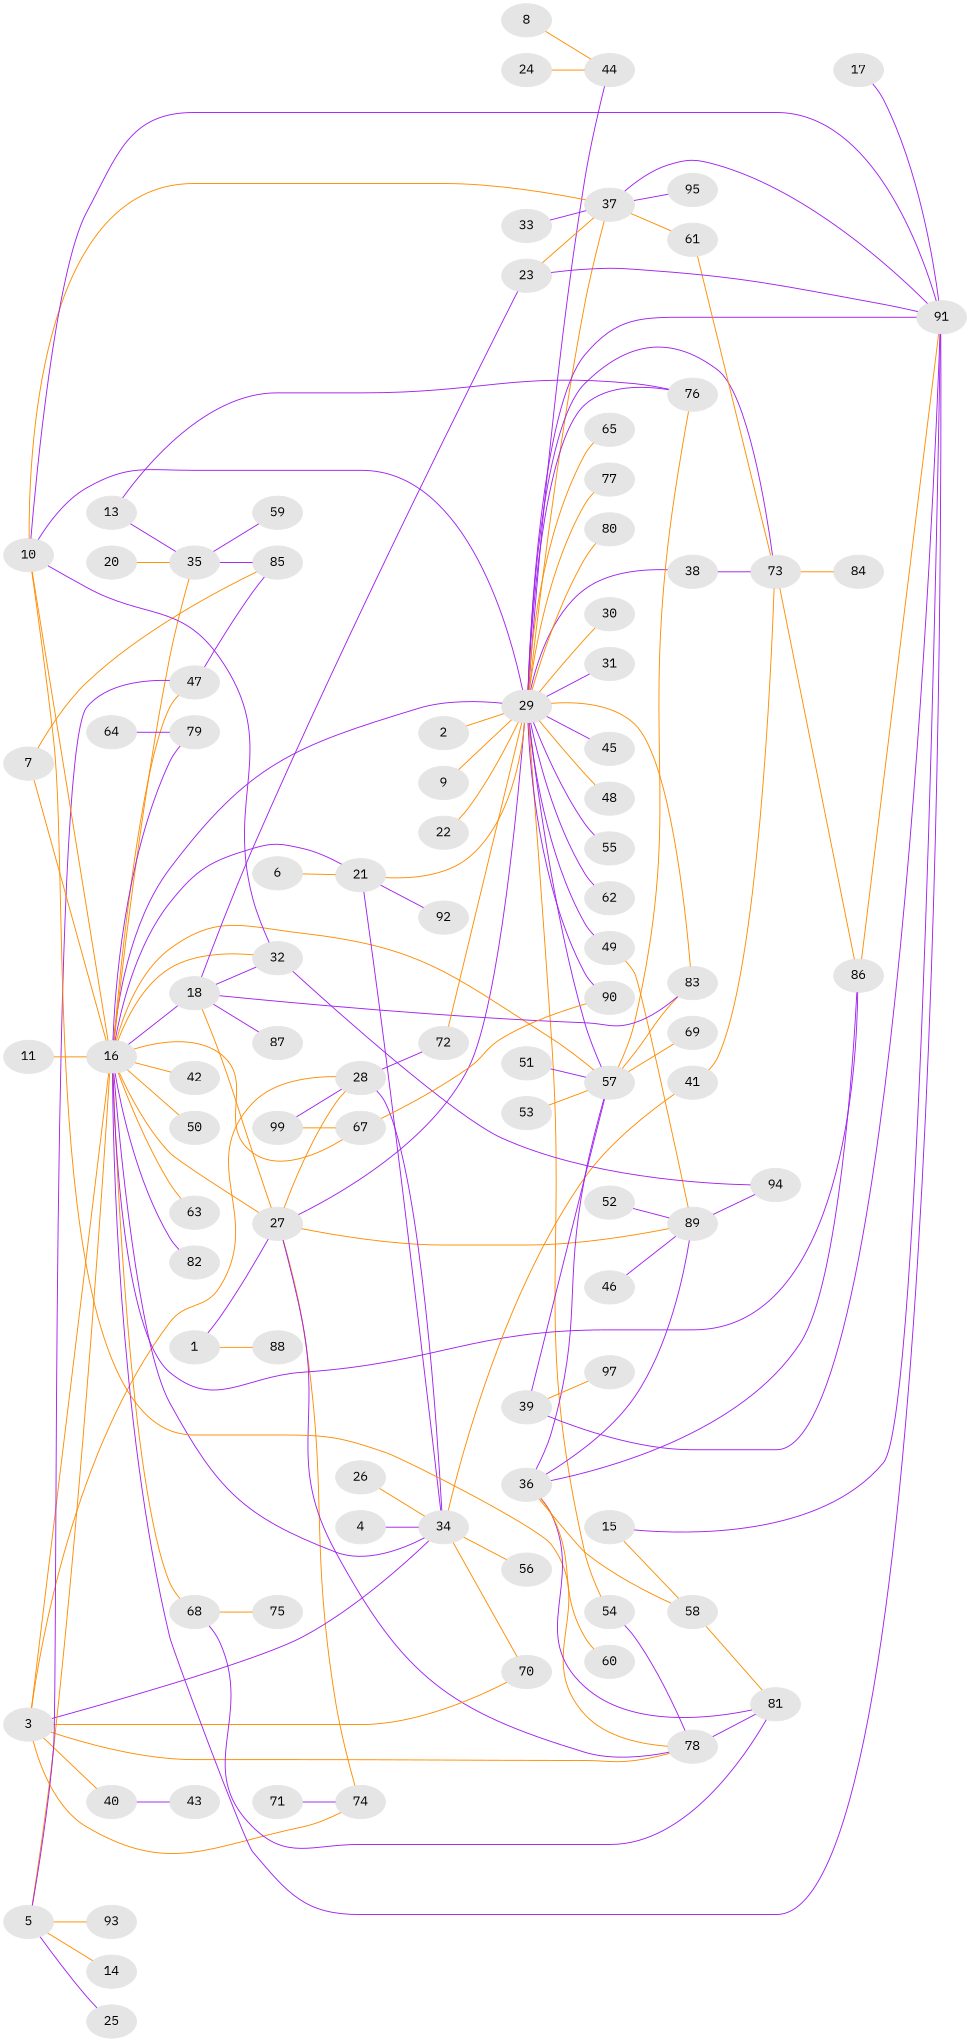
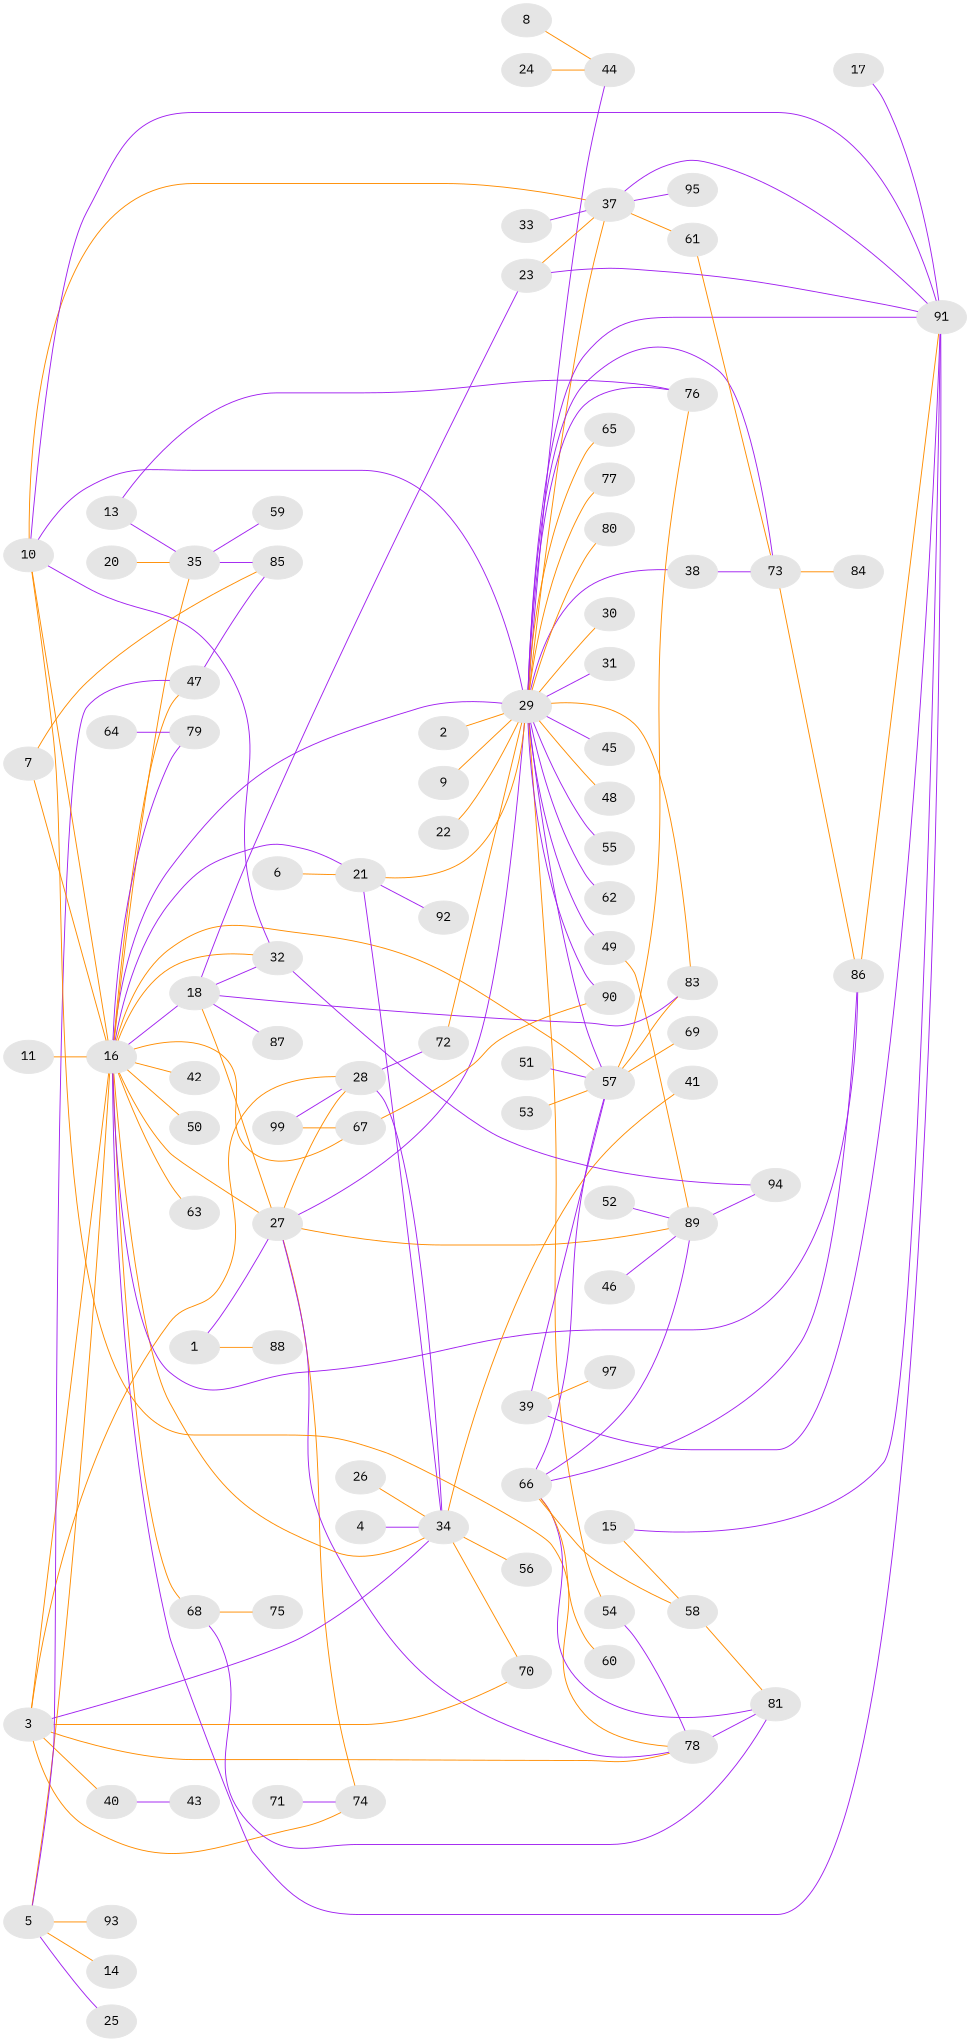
  graph {
    fontname="IBM Plex Mono"
    rankdir=LR
    node [color=gray90 fontname="IBM Plex Mono" style=filled]
    edge [color=darkorange fontname="IBM Plex Mono" weight=1.0]
    1
    27
    88
    29
    28
    74
    78
    89
    2
    44
    37
    91
    76
    57
    83
    30
    31
    38
    45
    48
    49
    54
    55
    62
    65
    73
    77
    80
    90
    3
    16
    34
    40
    70
    47
    21
    32
    35
    18
    42
    50
    63
    67
    68
    79
-   82
    86
    72
    41
    56
    43
    81
    4
    5
    14
    25
    93
    85
    6
    92
    7
    8
    9
    10
    94
    95
    61
    11
    13
    59
    15
    58
    23
    87
    69
    75
    17
    n78 [label=99]
    20
    22
    24
    26
    84
    33
-   36
+   36 [label=66]
    60
    39
    n88 [label=97]
    46
    51
    52
    53
    64
    71
    1 -- 27 [color=purple]
    1 -- 88
    27 -- 29 [color=purple]
    27 -- 28
    27 -- 74
    27 -- 78 [color=purple]
    27 -- 89
    29 -- 44 [color=purple]
    29 -- 37 [weight=2.0]
    29 -- 91 [color=purple]
    29 -- 76 [color=purple]
    29 -- 57 [color=purple]
    29 -- 83
    29 -- 30
    29 -- 31 [color=purple]
    29 -- 38 [color=purple]
    29 -- 45 [color=purple]
    29 -- 48
    29 -- 49 [color=purple]
    29 -- 54
    29 -- 55 [color=purple]
    29 -- 62 [color=purple]
    29 -- 65
    29 -- 73 [color=purple]
    29 -- 77
    29 -- 80
    29 -- 90 [color=purple]
    28 -- 34 [color=purple]
    28 -- 72 [color=purple]
    78 -- 81 [color=purple]
    89 -- 94 [color=purple]
    2 -- 29
    37 -- 91 [color=purple]
    37 -- 95 [color=purple]
    37 -- 61
    57 -- 76
    57 -- 83
    57 -- 69
    38 -- 73 [color=purple]
    49 -- 89
    54 -- 78 [color=purple]
    73 -- 86
    73 -- 84
    3 -- 28
    3 -- 74
    3 -- 78
    3 -- 16
    3 -- 34 [color=purple]
    3 -- 40
    3 -- 70
    16 -- 27
    16 -- 29 [color=purple]
    16 -- 91 [color=purple]
    16 -- 57
-   16 -- 34 [color=purple]
+   16 -- 34
    16 -- 47
    16 -- 21 [color=purple]
    16 -- 32
    16 -- 35
    16 -- 18 [color=purple]
    16 -- 42
    16 -- 50
    16 -- 63
    16 -- 67
    16 -- 68
    16 -- 79 [color=purple]
-   16 -- 82 [color=purple]
    16 -- 86 [color=purple]
    34 -- 70
    34 -- 41
    34 -- 56
    40 -- 43 [color=purple]
    47 -- 85 [color=purple]
    21 -- 29
    21 -- 34 [color=purple]
    21 -- 92 [color=purple]
    32 -- 94 [color=purple]
    35 -- 85 [color=purple]
    35 -- 59 [color=purple]
    18 -- 27
    18 -- 83 [color=purple]
    18 -- 32 [color=purple]
    18 -- 23 [color=purple]
    18 -- 87 [color=purple]
    67 -- 90
    68 -- 81 [color=purple]
    68 -- 75
    86 -- 91
    72 -- 29
-   41 -- 73
    4 -- 34 [color=purple]
    5 -- 16
    5 -- 47 [color=purple]
    5 -- 14
    5 -- 25 [color=purple]
    5 -- 93
    6 -- 21
    7 -- 16
    7 -- 85
    8 -- 44
    9 -- 29
    10 -- 29 [color=purple]
    10 -- 78
    10 -- 37
    10 -- 91 [color=purple]
    10 -- 16
    10 -- 32 [color=purple]
    61 -- 73
    11 -- 16
    13 -- 76 [color=purple]
    13 -- 35 [color=purple]
    15 -- 91 [color=purple]
    15 -- 58
    58 -- 81 [weight=2.0]
    23 -- 37
    23 -- 91 [color=purple]
    17 -- 91 [color=purple]
    n78 -- 28 [color=purple]
    n78 -- 67
    20 -- 35
    22 -- 29
    24 -- 44
    26 -- 34
    33 -- 37 [color=purple]
    36 -- 89 [color=purple]
    36 -- 57 [color=purple]
    36 -- 86 [color=purple]
    36 -- 81 [color=purple]
    36 -- 58
    36 -- 60
    39 -- 91 [color=purple]
    39 -- 57 [color=purple]
    39 -- n88
    46 -- 89 [color=purple]
    51 -- 57 [color=purple]
    52 -- 89 [color=purple]
    53 -- 57
    64 -- 79 [color=purple]
    71 -- 74 [color=purple]
  }
